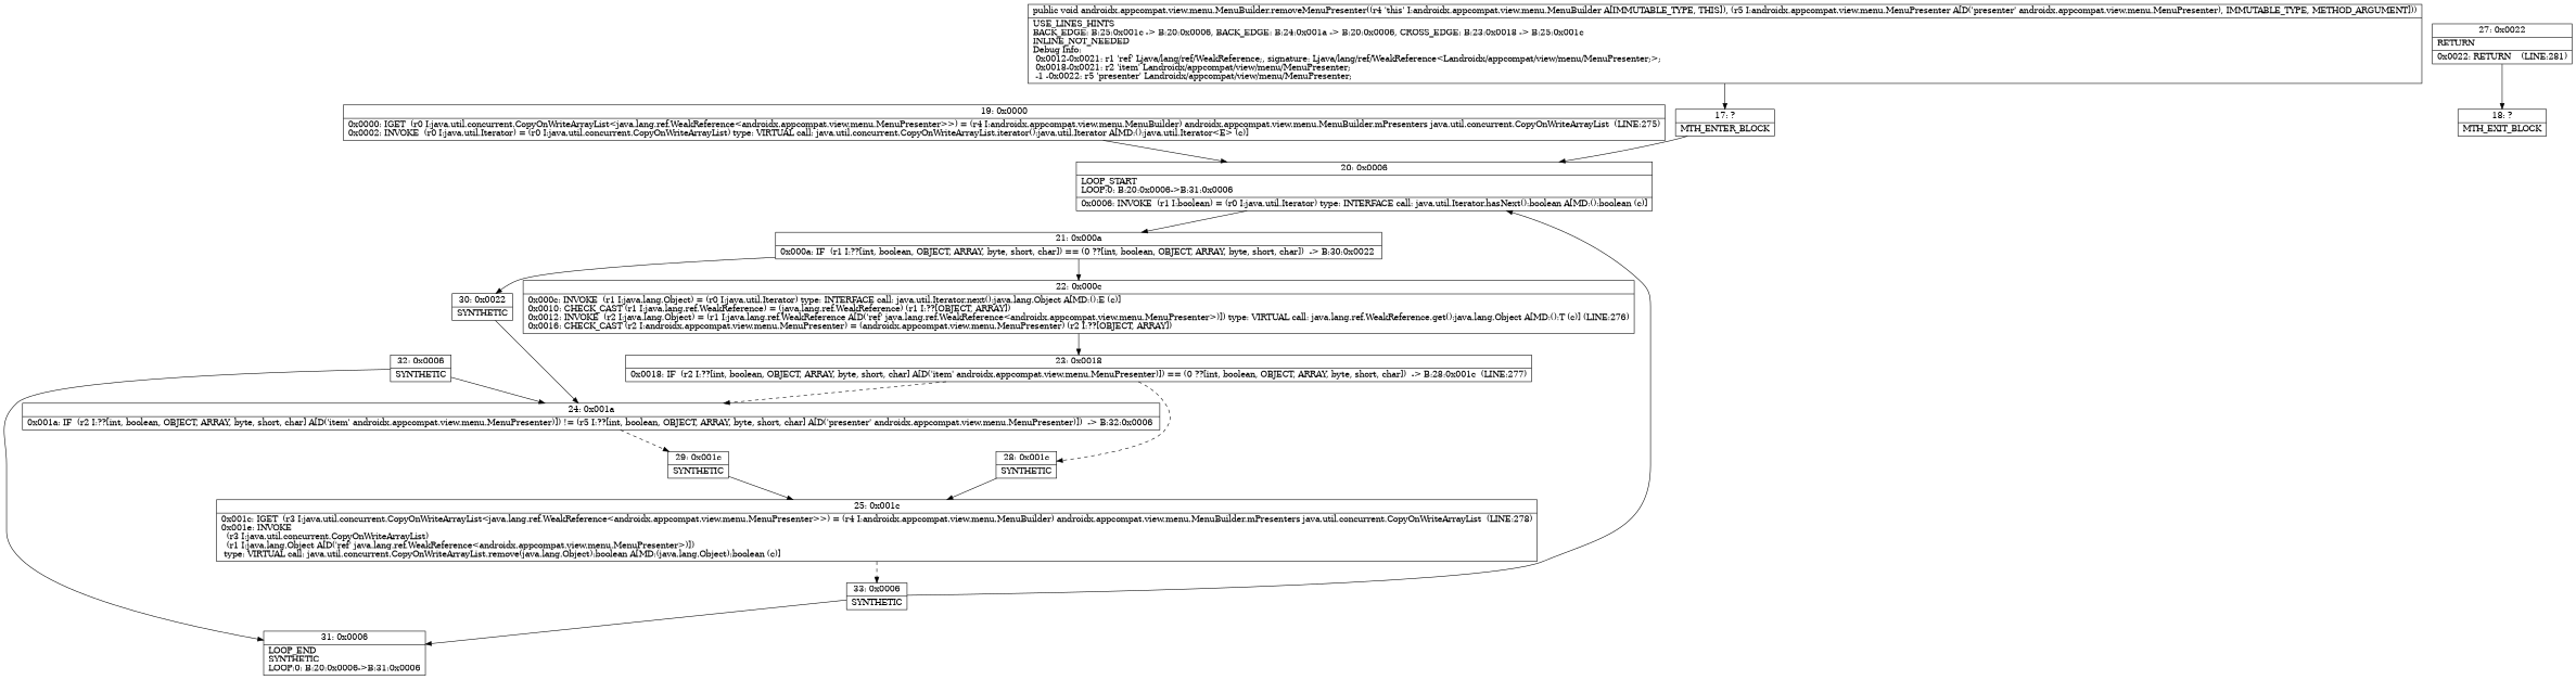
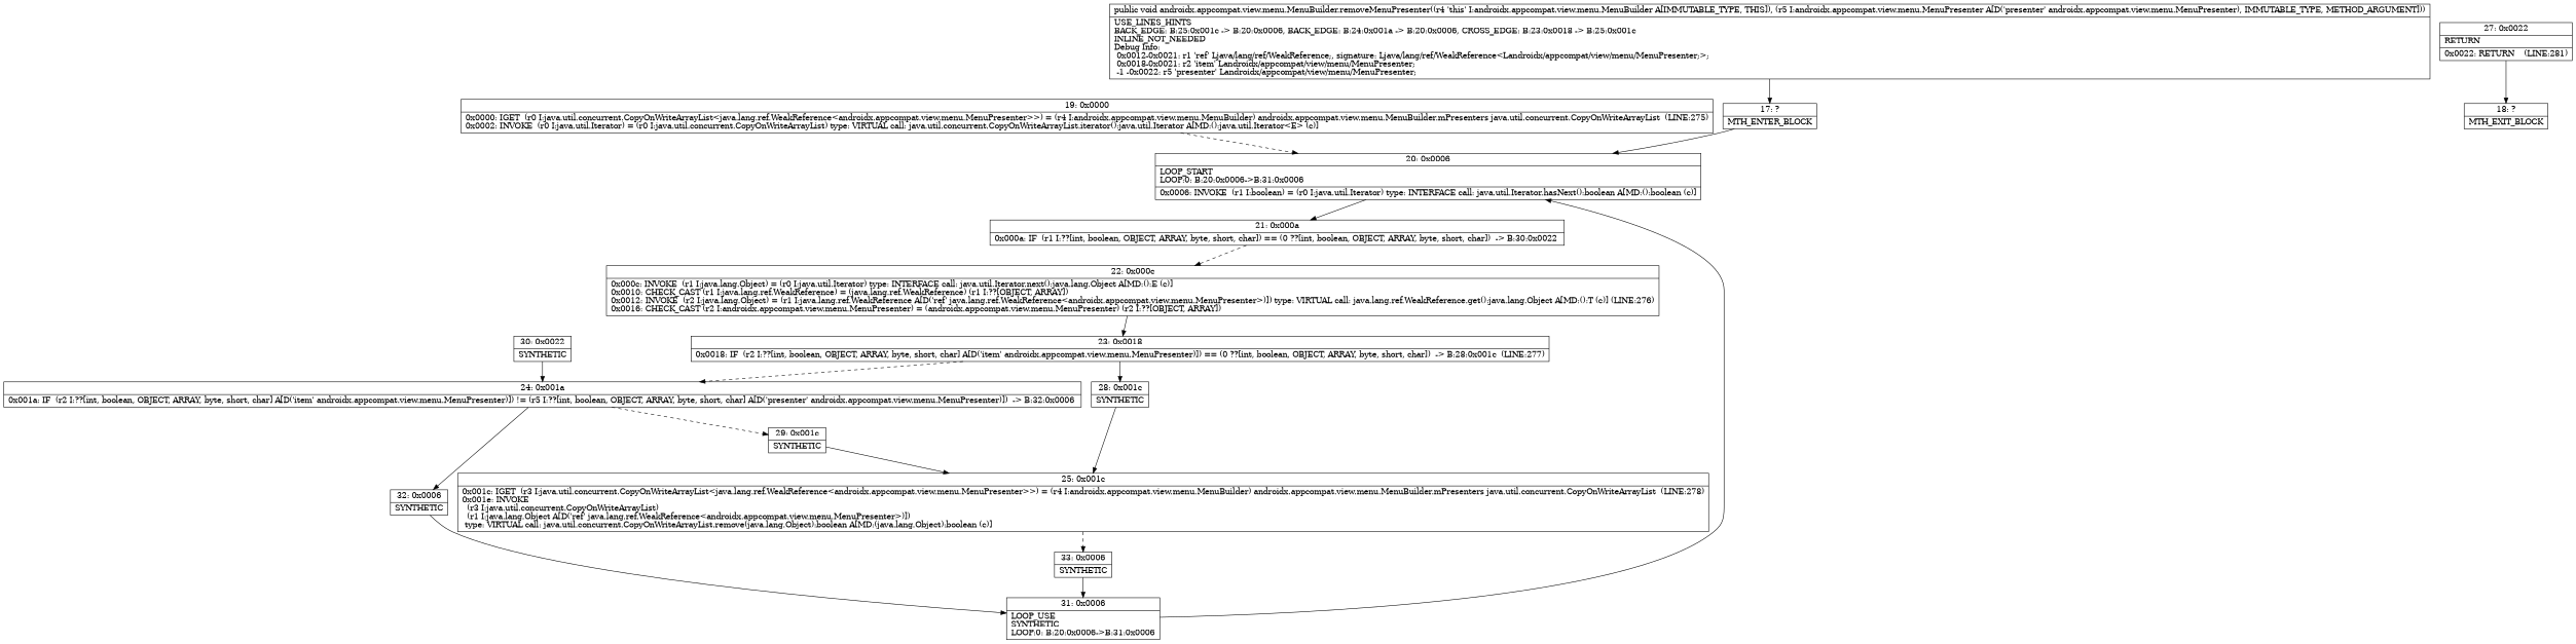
  digraph {
    node [shape=record]
    n1 [label="{17\:\ ?|MTH_ENTER_BLOCK\l}"]
    n2 [label="{20\:\ 0x0006|LOOP_START\lLOOP:0: B:20:0x0006\-\>B:31:0x0006\l|0x0006: INVOKE  (r1 I:boolean) = (r0 I:java.util.Iterator) type: INTERFACE call: java.util.Iterator.hasNext():boolean A[MD:():boolean (c)]\l}"]
    n3 [label="{19\:\ 0x0000|0x0000: IGET  (r0 I:java.util.concurrent.CopyOnWriteArrayList\<java.lang.ref.WeakReference\<androidx.appcompat.view.menu.MenuPresenter\>\>) = (r4 I:androidx.appcompat.view.menu.MenuBuilder) androidx.appcompat.view.menu.MenuBuilder.mPresenters java.util.concurrent.CopyOnWriteArrayList  (LINE:275)\l0x0002: INVOKE  (r0 I:java.util.Iterator) = (r0 I:java.util.concurrent.CopyOnWriteArrayList) type: VIRTUAL call: java.util.concurrent.CopyOnWriteArrayList.iterator():java.util.Iterator A[MD:():java.util.Iterator\<E\> (c)]\l}"]
    n4 [label="{21\:\ 0x000a|0x000a: IF  (r1 I:??[int, boolean, OBJECT, ARRAY, byte, short, char]) == (0 ??[int, boolean, OBJECT, ARRAY, byte, short, char])  \-\> B:30:0x0022 \l}"]
    n5 [label="{22\:\ 0x000c|0x000c: INVOKE  (r1 I:java.lang.Object) = (r0 I:java.util.Iterator) type: INTERFACE call: java.util.Iterator.next():java.lang.Object A[MD:():E (c)]\l0x0010: CHECK_CAST (r1 I:java.lang.ref.WeakReference) = (java.lang.ref.WeakReference) (r1 I:??[OBJECT, ARRAY]) \l0x0012: INVOKE  (r2 I:java.lang.Object) = (r1 I:java.lang.ref.WeakReference A[D('ref' java.lang.ref.WeakReference\<androidx.appcompat.view.menu.MenuPresenter\>)]) type: VIRTUAL call: java.lang.ref.WeakReference.get():java.lang.Object A[MD:():T (c)] (LINE:276)\l0x0016: CHECK_CAST (r2 I:androidx.appcompat.view.menu.MenuPresenter) = (androidx.appcompat.view.menu.MenuPresenter) (r2 I:??[OBJECT, ARRAY]) \l}"]
    n6 [label="{30\:\ 0x0022|SYNTHETIC\l}"]
    n7 [label="{23\:\ 0x0018|0x0018: IF  (r2 I:??[int, boolean, OBJECT, ARRAY, byte, short, char] A[D('item' androidx.appcompat.view.menu.MenuPresenter)]) == (0 ??[int, boolean, OBJECT, ARRAY, byte, short, char])  \-\> B:28:0x001c  (LINE:277)\l}"]
    n8 [label="{24\:\ 0x001a|0x001a: IF  (r2 I:??[int, boolean, OBJECT, ARRAY, byte, short, char] A[D('item' androidx.appcompat.view.menu.MenuPresenter)]) != (r5 I:??[int, boolean, OBJECT, ARRAY, byte, short, char] A[D('presenter' androidx.appcompat.view.menu.MenuPresenter)])  \-\> B:32:0x0006 \l}"]
    n9 [label="{28\:\ 0x001c|SYNTHETIC\l}"]
    n10 [label="{29\:\ 0x001c|SYNTHETIC\l}"]
    n11 [label="{32\:\ 0x0006|SYNTHETIC\l}"]
    n12 [label="{25\:\ 0x001c|0x001c: IGET  (r3 I:java.util.concurrent.CopyOnWriteArrayList\<java.lang.ref.WeakReference\<androidx.appcompat.view.menu.MenuPresenter\>\>) = (r4 I:androidx.appcompat.view.menu.MenuBuilder) androidx.appcompat.view.menu.MenuBuilder.mPresenters java.util.concurrent.CopyOnWriteArrayList  (LINE:278)\l0x001e: INVOKE  \l  (r3 I:java.util.concurrent.CopyOnWriteArrayList)\l  (r1 I:java.lang.Object A[D('ref' java.lang.ref.WeakReference\<androidx.appcompat.view.menu.MenuPresenter\>)])\l type: VIRTUAL call: java.util.concurrent.CopyOnWriteArrayList.remove(java.lang.Object):boolean A[MD:(java.lang.Object):boolean (c)]\l}"]
-   n13 [label="{31\:\ 0x0006|LOOP_END\lSYNTHETIC\lLOOP:0: B:20:0x0006\-\>B:31:0x0006\l}"]
+   n13 [label="{31\:\ 0x0006|LOOP_USE\lSYNTHETIC\lLOOP:0: B:20:0x0006\-\>B:31:0x0006\l}"]
    n14 [label="{33\:\ 0x0006|SYNTHETIC\l}"]
    n15 [label="{27\:\ 0x0022|RETURN\l|0x0022: RETURN    (LINE:281)\l}"]
    n16 [label="{18\:\ ?|MTH_EXIT_BLOCK\l}"]
    n17 [label="{public void androidx.appcompat.view.menu.MenuBuilder.removeMenuPresenter((r4 'this' I:androidx.appcompat.view.menu.MenuBuilder A[IMMUTABLE_TYPE, THIS]), (r5 I:androidx.appcompat.view.menu.MenuPresenter A[D('presenter' androidx.appcompat.view.menu.MenuPresenter), IMMUTABLE_TYPE, METHOD_ARGUMENT]))  | USE_LINES_HINTS\lBACK_EDGE: B:25:0x001c \-\> B:20:0x0006, BACK_EDGE: B:24:0x001a \-\> B:20:0x0006, CROSS_EDGE: B:23:0x0018 \-\> B:25:0x001c\lINLINE_NOT_NEEDED\lDebug Info:\l  0x0012\-0x0021: r1 'ref' Ljava\/lang\/ref\/WeakReference;, signature: Ljava\/lang\/ref\/WeakReference\<Landroidx\/appcompat\/view\/menu\/MenuPresenter;\>;\l  0x0018\-0x0021: r2 'item' Landroidx\/appcompat\/view\/menu\/MenuPresenter;\l  \-1 \-0x0022: r5 'presenter' Landroidx\/appcompat\/view\/menu\/MenuPresenter;\l}"]
    n1 -> n2
    n2 -> n4
-   n3 -> n2
-   n4 -> n5 [style=solid]
-   n4 -> n6
+   n3 -> n2 [style=dashed]
+   n4 -> n5 [style=dashed]
    n5 -> n7
    n6 -> n8
    n7 -> n8 [style=dashed]
-   n7 -> n9 [style=dashed]
+   n7 -> n9
    n8 -> n10 [style=dashed]
-   n11 -> n8
+   n8 -> n11
    n9 -> n12
    n10 -> n12
    n11 -> n13
    n12 -> n14 [style=dashed]
-   n14 -> n2
+   n13 -> n2
    n14 -> n13
    n15 -> n16
    n17 -> n1
  }
